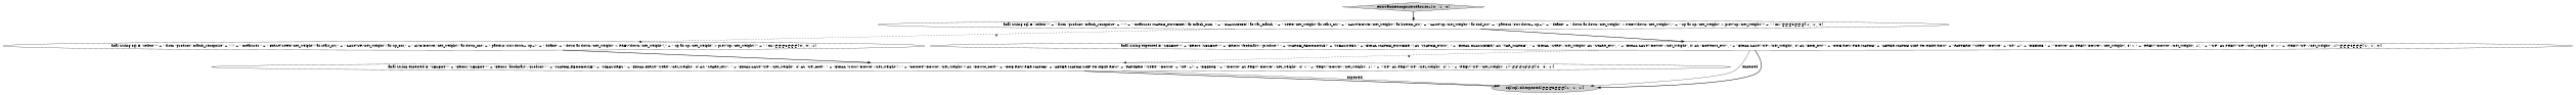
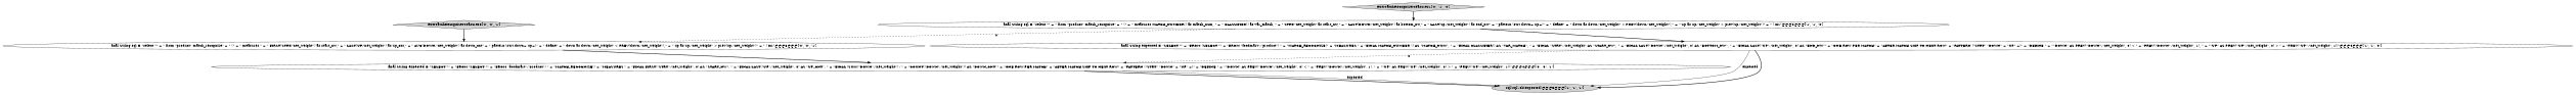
  digraph {
    node [fillcolor=white shape=ellipse style=filled]
    edge [style=bold]
    n1 [fillcolor=lightgray label="sql(sql).ok(expected)@@@5@@@['1', '1', '1']"]
+   n2 [fillcolor=lightgray label="testMatchRecognizeMeasures5['0', '0', '1']" shape=diamond]
    n3 [label="final String sql = \"select *\" + \" from \"product\" match_recognize\" + \" (\" + \" measures \" + \" FIRST(STRT.\"net_weight\") as start_nw,\" + \" LAST(UP.\"net_weight\") as up_cnt,\" + \" AVG(DOWN.\"net_weight\") as down_cnt\" + \" pattern (strt down+ up+)\" + \" define\" + \" down as down.\"net_weight\" < PREV(down.\"net_weight\"),\" + \" up as up.\"net_weight\" > prev(up.\"net_weight\")\" + \" ) mr\"@@@3@@@['0', '0', '1']"]
    n4 [label="final String expected = \"SELECT *\" + \"FROM (SELECT *\" + \"FROM \"foodmart\".\"product\") \" + \"MATCH_RECOGNIZE(\" + \"MEASURES \" + \"FINAL FIRST(\"STRT\".\"net_weight\", 0) AS \"START_NW\", \" + \"FINAL LAST(\"UP\".\"net_weight\", 0) AS \"UP_CNT\", \" + \"FINAL (SUM(\"DOWN\".\"net_weight\") / \" + \"COUNT(\"DOWN\".\"net_weight\")) AS \"DOWN_CNT\"\" + \"ONE ROW PER MATCH\" + \"AFTER MATCH SKIP TO NEXT ROW\" + \"PATTERN (\"STRT\" \"DOWN\" + \"UP\" +)\" + \"DEFINE \" + \"\"DOWN\" AS PREV(\"DOWN\".\"net_weight\", 0) < \" + \"PREV(\"DOWN\".\"net_weight\", 1), \" + \"\"UP\" AS PREV(\"UP\".\"net_weight\", 0) > \" + \"PREV(\"UP\".\"net_weight\", 1))\"@@@4@@@['0', '0', '1']"]
    n5 [label="final String sql = \"select *\" + \" from \"product\" match_recognize\" + \" (\" + \" measures MATCH_NUMBER() as match_num, \" + \" CLASSIFIER() as var_match, \" + \" STRT.\"net_weight\" as start_nw,\" + \" LAST(DOWN.\"net_weight\") as bottom_nw,\" + \" LAST(up.\"net_weight\") as end_nw\" + \" pattern (strt down+ up+)\" + \" define\" + \" down as down.\"net_weight\" < PREV(down.\"net_weight\"),\" + \" up as up.\"net_weight\" > prev(up.\"net_weight\")\" + \" ) mr\"@@@3@@@['1', '1', '0']"]
    n6 [label="final String expected = \"SELECT *\" + \"FROM (SELECT *\" + \"FROM \"foodmart\".\"product\") \" + \"MATCH_RECOGNIZE(\" + \"MEASURES \" + \"FINAL MATCH_NUMBER () AS \"MATCH_NUM\", \" + \"FINAL CLASSIFIER() AS \"VAR_MATCH\", \" + \"FINAL \"STRT\".\"net_weight\" AS \"START_NW\", \" + \"FINAL LAST(\"DOWN\".\"net_weight\", 0) AS \"BOTTOM_NW\", \" + \"FINAL LAST(\"UP\".\"net_weight\", 0) AS \"END_NW\"\" + \"ONE ROW PER MATCH\" + \"AFTER MATCH SKIP TO NEXT ROW\" + \"PATTERN (\"STRT\" \"DOWN\" + \"UP\" +)\" + \"DEFINE \" + \"\"DOWN\" AS PREV(\"DOWN\".\"net_weight\", 0) < \" + \"PREV(\"DOWN\".\"net_weight\", 1), \" + \"\"UP\" AS PREV(\"UP\".\"net_weight\", 0) > \" + \"PREV(\"UP\".\"net_weight\", 1))\"@@@4@@@['1', '1', '0']"]
    n7 [fillcolor=lightgray label="testMatchRecognizeMeasures1['0', '1', '0']" shape=diamond]
+   n2 -> n3
    n3 -> n4
    n4 -> n1
    n4 -> n1 [label=expected style=solid]
    n5 -> n3 [label=0 style=dashed]
    n5 -> n6
    n6 -> n1 [label=expected style=solid]
    n6 -> n1
    n6 -> n4 [label=0 style=dashed]
    n7 -> n5
  }
